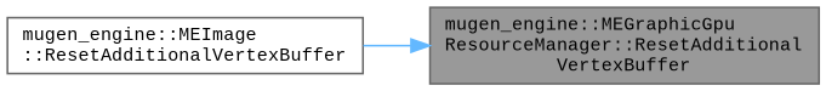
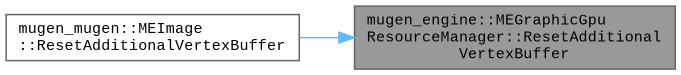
  digraph {
    rankdir=RL
    fontname="Liberation Mono"
    node [fontname="Liberation Mono" fontsize=10 shape=box style=filled]
    n1 [color=gray40 fillcolor=grey60 fontcolor=black height=0.2 label="mugen_engine::MEGraphicGpu\lResourceManager::ResetAdditional\lVertexBuffer" width=0.4]
-   n2 [color=grey40 fillcolor=white height=0.2 label="mugen_engine::MEImage\l::ResetAdditionalVertexBuffer" width=0.4]
+   n2 [color=grey40 fillcolor=white height=0.2 label="mugen_mugen::MEImage\l::ResetAdditionalVertexBuffer" width=0.4]
    n1 -> n2 [color=steelblue1 dir=back fontname="Liberation Mono" fontsize=10 labelfontname=Helvetica labelfontsize=10 style=solid]
  }
